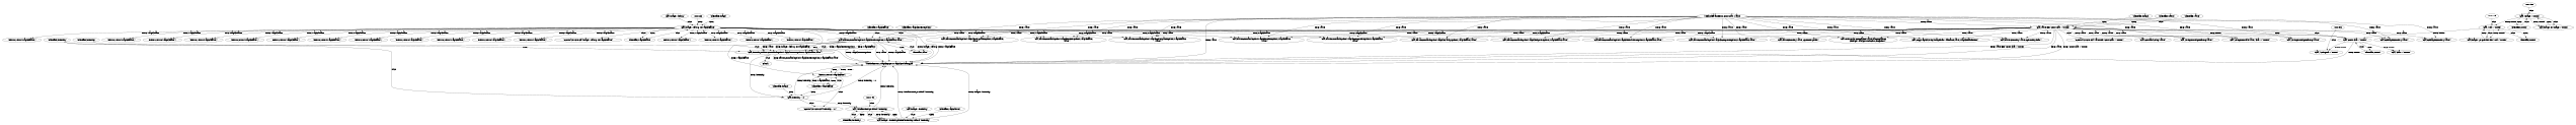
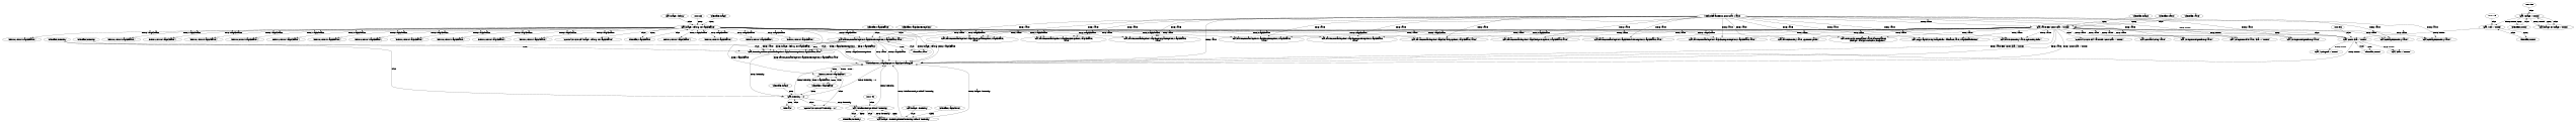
  digraph {
    n1 [label="(Call,ParseCommandOption(MagickIntentOptions,MagickFalse,value))"]
    n2 [label="(Call,intensity=ParseCommandOption(MagickIntentOptions,MagickFalse,value))"]
    n3 [label="(Return,return(MagickFalse);)"]
    n4 [label="(Identifier,value)"]
    n5 [label="(MethodReturn,MagickExport MagickBooleanType)"]
    n6 [label="(Call,intensity < 0)"]
-   n7 [label="(Block,)"]
    n8 [label="(ControlStructure,if (intensity < 0))"]
    n9 [label="(Identifier,MagickFalse)"]
    n10 [label="(Call,image->debug != MagickFalse)"]
    n11 [label="(Call,ParseCommandOption(MagickGravityOptions,MagickFalse,value))"]
    n12 [label="(Return,return(MagickFalse);)"]
    n13 [label="(Call,ParseCommandOption(MagickResolutionOptions,MagickFalse,value))"]
    n14 [label="(Return,return(MagickFalse);)"]
    n15 [label="(Return,return(MagickFalse);)"]
    n16 [label="(Call,ParseCommandOption(MagickComposeOptions,MagickFalse,value))"]
    n17 [label="(Return,return(MagickFalse);)"]
    n18 [label="(Return,return(MagickFalse);)"]
    n19 [label="(Return,return(MagickFalse);)"]
    n20 [label="(Return,return(MagickFalse);)"]
    n21 [label="(Return,return(MagickFalse);)"]
    n22 [label="(Return,return(MagickFalse);)"]
    n23 [label="(Call,ParseCommandOption(MagickInterpolateOptions,MagickFalse,\n            value))"]
    n24 [label="(Return,return(MagickFalse);)"]
    n25 [label="(Return,return(MagickFalse);)"]
    n26 [label="(Return,return(MagickFalse);)"]
    n27 [label="(ControlStructure,if (image->debug != MagickFalse))"]
    n28 [label="(Call,ParseCommandOption(MagickIntentOptions,MagickFalse,\n            value))"]
    n29 [label="(Identifier,MagickFalse)"]
    n30 [label="(Call,ParseCommandOption(MagickColorspaceOptions,MagickFalse,\n            value))"]
    n31 [label="(Return,return(MagickFalse);)"]
    n32 [label="(Return,return(MagickFalse);)"]
    n33 [label="(Return,return(MagickFalse);)"]
    n34 [label="(Call,ParseCommandOption(MagickIntentOptions,MagickFalse,\n            value))"]
    n35 [label="(Call,ParseCommandOption(MagickCompressOptions,MagickFalse,\n            value))"]
    n36 [label="(Call,ParseCommandOption(MagickDisposeOptions,MagickFalse,value))"]
    n37 [label="(Return,return(MagickFalse);)"]
    n38 [label="(Call,value == (const char *) NULL)"]
    n39 [label="(Call,(const char *) NULL)"]
    n40 [label="(Call,GetPageGeometry(value))"]
    n41 [label="(Call,StringToUnsignedLong(value))"]
    n42 [label="(Call,GetPageGeometry(value))"]
    n43 [label="(Call,ParseGeometry(value,&geometry_info))"]
    n44 [label="(Call,QueryColorCompliance(value,AllCompliance,\n               &image->background_color,exception))"]
    n45 [label="(Call,CopyMagickString(image_info->filename,value,MagickPathExtent))"]
    n46 [label="(ControlStructure,if (value == (const char *) NULL))"]
    n47 [label="(Call,ParseGeometry(value,&geometry_info))"]
    n48 [label="(Call,ConstantString(value))"]
    n49 [label="(Call,StringToUnsignedLong(value))"]
    n50 [label="(Call,StringToDouble(value,(char **) NULL))"]
    n51 [label="(Identifier,NULL)"]
    n52 [label="(Call,(char **) NULL)"]
    n53 [label="(Call,(StringInfo *) NULL)"]
    n54 [label="(MethodParameterIn,const char *value)"]
    n55 [label="(Call,(void *) NULL)"]
-   n56 [label="(Call,image->properties == (void *) NULL)"]
    n57 [label="(Identifier,NULL)"]
    n58 [label="(Call,(Image *) NULL)"]
    n59 [label="(Call,image != (Image *) NULL)"]
    n60 [label="(Identifier,NULL)"]
    n61 [label="(Call,(PixelIntensityMethod) intensity)"]
+   n62 [label="(Literal,0)"]
    n63 [label="(Call,image->intensity=(PixelIntensityMethod) intensity)"]
    n64 [label="(Identifier,intensity)"]
    n65 [label="(Identifier,intensity)"]
    n66 [label="(Identifier,status)"]
    n67 [label="(Call,image->intensity)"]
    n68 [label="(Identifier,value)"]
    n69 [label="(Identifier,image)"]
    n70 [label="(Identifier,image)"]
    n71 [label="(Identifier,MagickIntentOptions)"]
    n72 [label="(Identifier,image)"]
    n73 [label="(Identifier,intensity)"]
    n74 [label="(Identifier,MagickFalse)"]
    n75 [label="(Call,image->debug)"]
    n76 [label="(Identifier,MagickTrue)"]
    1000165
    1000193
    1000179
    1000150
    1000749
    n1 -> n2 [label="AST: "]
    n1 -> n2 [label="DDG: MagickIntentOptions"]
    n1 -> n2 [label="DDG: MagickFalse"]
    n1 -> n2 [label="DDG: value"]
    n1 -> n3 [label="DDG: MagickFalse"]
    n1 -> n4 [label="CFG: "]
    n1 -> n5 [label="DDG: MagickIntentOptions"]
    n1 -> n5 [label="DDG: value"]
    n1 -> n5 [label="DDG: MagickFalse"]
    n2 -> n1 [label="CFG: "]
    n2 -> n5 [label="DDG: ParseCommandOption(MagickIntentOptions,MagickFalse,value)"]
    n2 -> n6 [label="DDG: intensity"]
-   n2 -> n7 [label="AST: "]
    n3 -> n5 [label="DDG: <RET>"]
    n3 -> n8 [label="AST: "]
    n3 -> n9 [label="CFG: "]
    n4 -> n1 [label="AST: "]
    n5 -> n3 [label="CFG: "]
    n6 -> n5 [label="DDG: intensity < 0"]
    n6 -> n5 [label="DDG: intensity"]
    n6 -> n8 [label="AST: "]
    n6 -> n61 [label="DDG: intensity"]
+   n6 -> n62 [label="CFG: "]
    n9 -> n3 [label="AST: "]
    n9 -> n3 [label="DDG: MagickFalse"]
    n9 -> n6 [label="CFG: "]
    n10 -> n1 [label="DDG: MagickFalse"]
    n10 -> n5 [label="DDG: image->debug != MagickFalse"]
    n10 -> n5 [label="DDG: image->debug"]
    n10 -> n5 [label="DDG: MagickFalse"]
    n10 -> n11 [label="DDG: MagickFalse"]
    n10 -> n12 [label="DDG: MagickFalse"]
    n10 -> n13 [label="DDG: MagickFalse"]
    n10 -> n14 [label="DDG: MagickFalse"]
    n10 -> n15 [label="DDG: MagickFalse"]
    n10 -> n16 [label="DDG: MagickFalse"]
    n10 -> n17 [label="DDG: MagickFalse"]
    n10 -> n18 [label="DDG: MagickFalse"]
    n10 -> n19 [label="DDG: MagickFalse"]
    n10 -> n20 [label="DDG: MagickFalse"]
    n10 -> n21 [label="DDG: MagickFalse"]
    n10 -> n22 [label="DDG: MagickFalse"]
    n10 -> n23 [label="DDG: MagickFalse"]
    n10 -> n24 [label="DDG: MagickFalse"]
    n10 -> n25 [label="DDG: MagickFalse"]
    n10 -> n26 [label="DDG: MagickFalse"]
    n10 -> n27 [label="AST: "]
    n10 -> n28 [label="DDG: MagickFalse"]
    n10 -> n29 [label="CFG: "]
    n10 -> n30 [label="DDG: MagickFalse"]
    n10 -> n31 [label="DDG: MagickFalse"]
    n10 -> n32 [label="DDG: MagickFalse"]
    n10 -> n33 [label="DDG: MagickFalse"]
    n10 -> n34 [label="DDG: MagickFalse"]
    n10 -> n35 [label="DDG: MagickFalse"]
    n10 -> n36 [label="DDG: MagickFalse"]
    n10 -> n37 [label="DDG: MagickFalse"]
    n29 -> n10 [label="AST: "]
    n38 -> n1 [label="DDG: value"]
    n38 -> n5 [label="DDG: value == (const char *) NULL"]
    n38 -> n5 [label="DDG: value"]
    n38 -> n5 [label="DDG: (const char *) NULL"]
    n38 -> n11 [label="DDG: value"]
    n38 -> n13 [label="DDG: value"]
    n38 -> n16 [label="DDG: value"]
    n38 -> n23 [label="DDG: value"]
    n38 -> n28 [label="DDG: value"]
    n38 -> n30 [label="DDG: value"]
    n38 -> n34 [label="DDG: value"]
    n38 -> n35 [label="DDG: value"]
    n38 -> n36 [label="DDG: value"]
    n38 -> n39 [label="CFG: "]
    n38 -> n40 [label="DDG: value"]
    n38 -> n41 [label="DDG: value"]
    n38 -> n42 [label="DDG: value"]
    n38 -> n43 [label="DDG: value"]
    n38 -> n44 [label="DDG: value"]
    n38 -> n45 [label="DDG: value"]
    n38 -> n46 [label="AST: "]
    n38 -> n47 [label="DDG: value"]
    n38 -> n48 [label="DDG: value"]
    n38 -> n49 [label="DDG: value"]
    n38 -> n50 [label="DDG: value"]
    n39 -> n5 [label="DDG: NULL"]
    n39 -> n38 [label="AST: "]
    n39 -> n38 [label="DDG: NULL"]
    n39 -> n51 [label="CFG: "]
    n39 -> n52 [label="DDG: NULL"]
    n39 -> n53 [label="DDG: NULL"]
    n51 -> n39 [label="AST: "]
    n54 -> n1 [label="DDG: value"]
    n54 -> n5 [label="DDG: value"]
    n54 -> n11 [label="DDG: value"]
    n54 -> n13 [label="DDG: value"]
    n54 -> n16 [label="DDG: value"]
    n54 -> n23 [label="DDG: value"]
    n54 -> n28 [label="DDG: value"]
    n54 -> n30 [label="DDG: value"]
    n54 -> n34 [label="DDG: value"]
    n54 -> n35 [label="DDG: value"]
    n54 -> n36 [label="DDG: value"]
    n54 -> n38 [label="DDG: value"]
    n54 -> n40 [label="DDG: value"]
    n54 -> n41 [label="DDG: value"]
    n54 -> n42 [label="DDG: value"]
    n54 -> n43 [label="DDG: value"]
    n54 -> n44 [label="DDG: value"]
    n54 -> n45 [label="DDG: value"]
    n54 -> n47 [label="DDG: value"]
    n54 -> n49 [label="DDG: value"]
-   n54 -> n50 [label="DDG: value"]
+   n54 -> n50 [label="DDG: NULL"]
    n55 -> n39 [label="DDG: NULL"]
-   n55 -> n56 [label="AST: "]
-   n55 -> n56 [label="DDG: NULL"]
    n55 -> n57 [label="CFG: "]
-   n56 -> n55 [label="CFG: "]
    n57 -> n55 [label="AST: "]
    n58 -> n55 [label="DDG: NULL"]
    n58 -> n59 [label="AST: "]
    n58 -> n59 [label="DDG: NULL"]
    n58 -> n60 [label="CFG: "]
    n59 -> n58 [label="CFG: "]
    n60 -> n58 [label="AST: "]
    n61 -> n5 [label="DDG: intensity"]
    n61 -> n63 [label="AST: "]
    n61 -> n63 [label="DDG: intensity"]
    n61 -> n64 [label="CFG: "]
+   n62 -> n6 [label="AST: "]
    n63 -> n5 [label="DDG: (PixelIntensityMethod) intensity"]
    n63 -> n5 [label="DDG: image->intensity"]
    n63 -> n61 [label="CFG: "]
    n64 -> n61 [label="AST: "]
    n65 -> n2 [label="CFG: "]
    n65 -> n6 [label="AST: "]
    n66 -> n38 [label="CFG: "]
    n67 -> n63 [label="AST: "]
    n68 -> n38 [label="AST: "]
    n69 -> n6 [label="CFG: "]
    n70 -> n38 [label="CFG: "]
    n71 -> n1 [label="AST: "]
    n72 -> n10 [label="CFG: "]
    n73 -> n2 [label="AST: "]
    n74 -> n1 [label="AST: "]
    n75 -> n10 [label="AST: "]
    n76 -> n63 [label="CFG: "]
    1000165 -> n10 [label="CFG: "]
-   1000193 -> n53 [label="AST: "]
+   1000193 -> n39 [label="AST: "]
    1000179 -> n55 [label="AST: "]
    1000150 -> n58 [label="AST: "]
    1000749 -> n61 [label="AST: "]
  }
